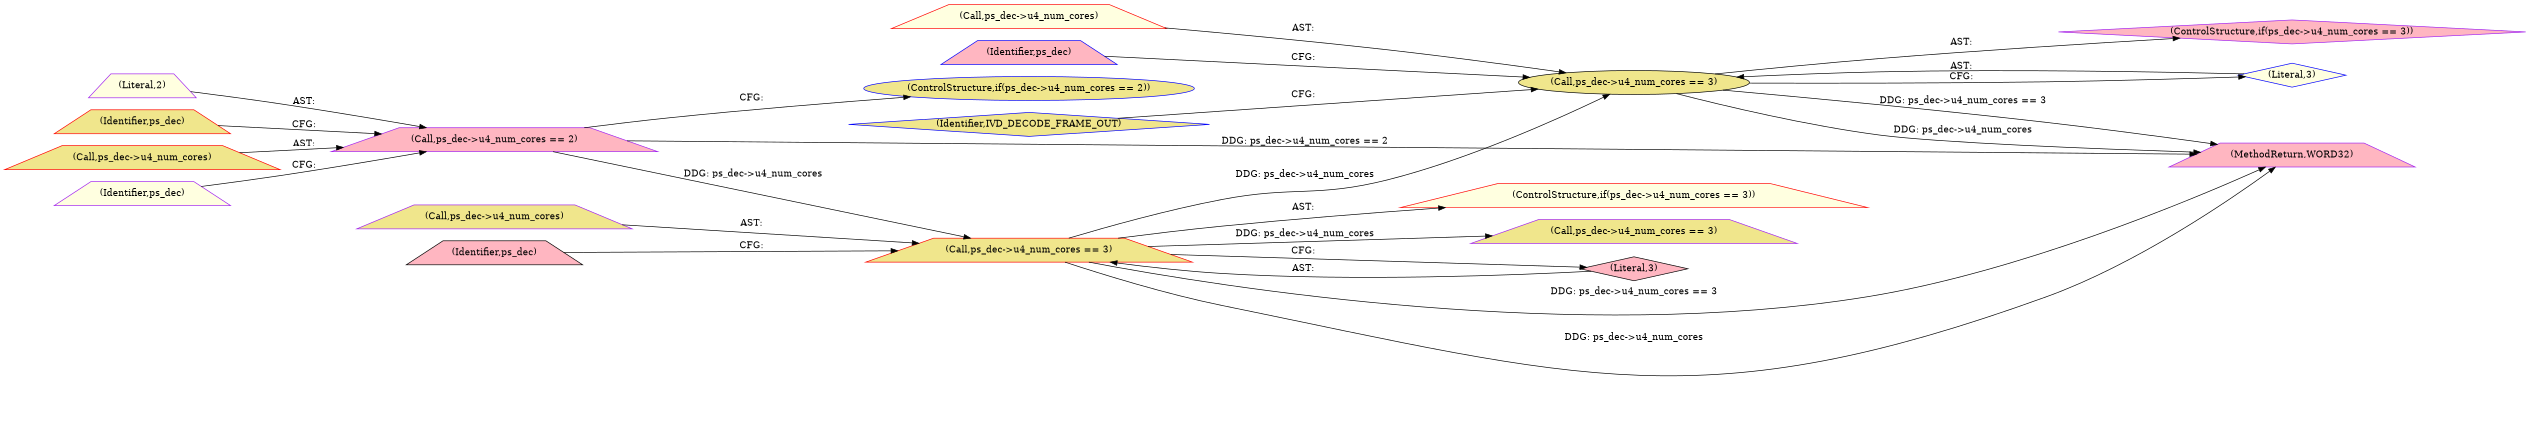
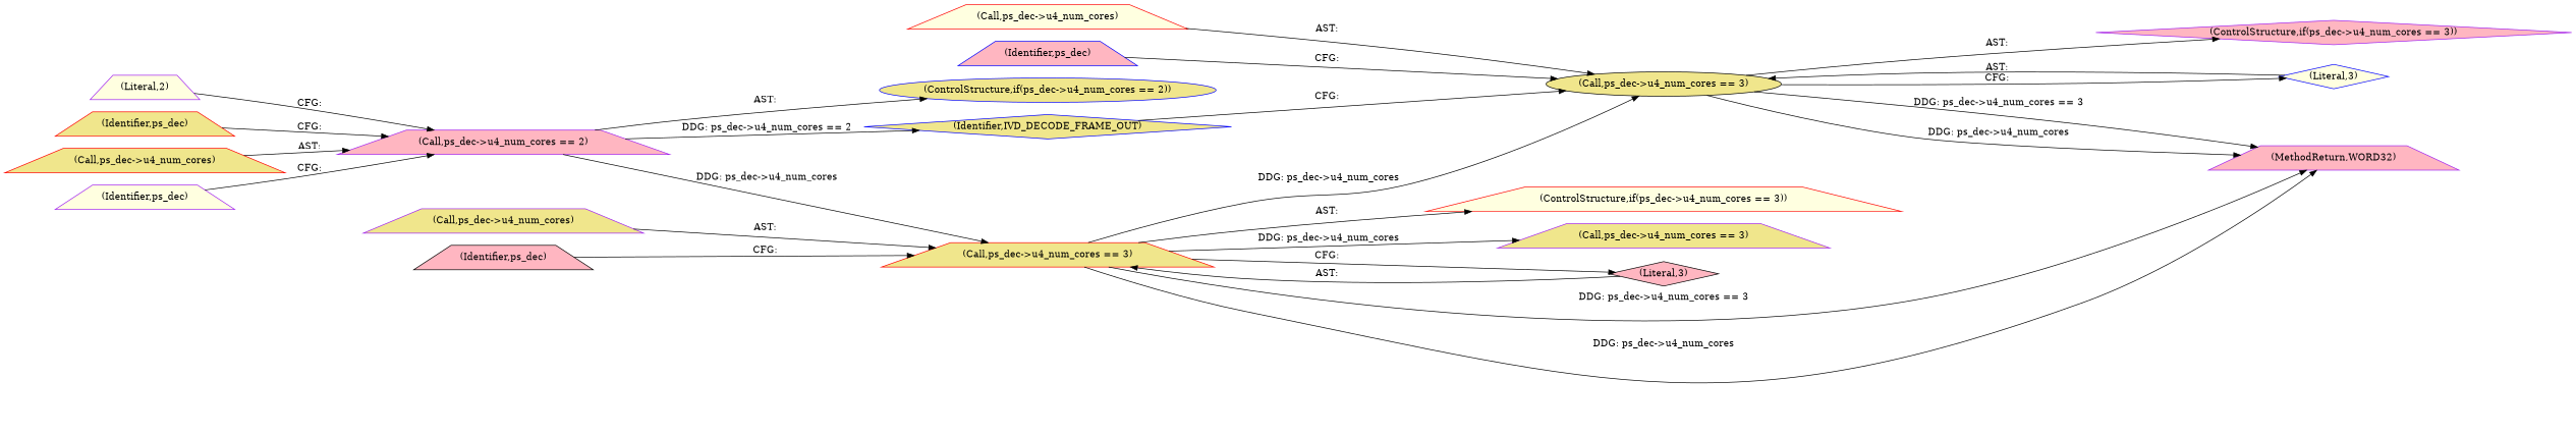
  digraph {
    rankdir=LR
    node [color=purple fillcolor=khaki shape=trapezium style=filled]
    n1 [color=black label="(Call,ps_dec->u4_num_cores == 3)" shape=ellipse]
    n2 [fillcolor=lightpink label="(ControlStructure,if(ps_dec->u4_num_cores == 3))" shape=diamond]
    n3 [fillcolor=lightpink label="(MethodReturn,WORD32)"]
    n4 [color=blue fillcolor=lightyellow label="(Literal,3)" shape=diamond]
    n5 [color=red label="(Call,ps_dec->u4_num_cores == 3)"]
    n6 [color=black fillcolor=lightpink label="(Literal,3)" shape=diamond]
    n7 [color=red fillcolor=lightyellow label="(ControlStructure,if(ps_dec->u4_num_cores == 3))"]
    n8 [label="(Call,ps_dec->u4_num_cores == 3)"]
    n9 [fillcolor=lightpink label="(Call,ps_dec->u4_num_cores == 2)"]
    n10 [color=blue label="(ControlStructure,if(ps_dec->u4_num_cores == 2))" shape=ellipse]
    n11 [fillcolor=lightyellow label="(Literal,2)"]
    n12 [color=red fillcolor=lightyellow label="(Call,ps_dec->u4_num_cores)"]
    n13 [color=blue label="(Identifier,IVD_DECODE_FRAME_OUT)" shape=diamond]
    n14 [label="(Call,ps_dec->u4_num_cores)"]
    n15 [color=black fillcolor=lightpink label="(Identifier,ps_dec)"]
    n16 [color=red label="(Identifier,ps_dec)"]
    n17 [color=red label="(Call,ps_dec->u4_num_cores)"]
    n18 [fillcolor=lightyellow label="(Identifier,ps_dec)"]
    n19 [color=blue fillcolor=lightpink label="(Identifier,ps_dec)"]
    n1 -> n2 [label="AST: "]
    n1 -> n3 [label="DDG: ps_dec->u4_num_cores == 3"]
    n1 -> n3 [label="DDG: ps_dec->u4_num_cores"]
    n1 -> n4 [label="CFG: "]
    n4 -> n1 [label="AST: "]
    n5 -> n1 [label="DDG: ps_dec->u4_num_cores"]
    n5 -> n3 [label="DDG: ps_dec->u4_num_cores == 3"]
    n5 -> n3 [label="DDG: ps_dec->u4_num_cores"]
    n5 -> n6 [label="CFG: "]
    n5 -> n7 [label="AST: "]
    n5 -> n8 [label="DDG: ps_dec->u4_num_cores"]
    n6 -> n5 [label="AST: "]
-   n9 -> n3 [label="DDG: ps_dec->u4_num_cores == 2"]
+   n9 -> n13 [label="DDG: ps_dec->u4_num_cores == 2"]
    n9 -> n5 [label="DDG: ps_dec->u4_num_cores"]
-   n9 -> n10 [label="CFG: "]
-   n11 -> n9 [label="AST: "]
+   n9 -> n10 [label="AST: "]
+   n11 -> n9 [label="CFG: "]
    n12 -> n1 [label="AST: "]
    n13 -> n1 [label="CFG: "]
    n14 -> n5 [label="AST: "]
    n15 -> n5 [label="CFG: "]
    n16 -> n9 [label="CFG: "]
    n17 -> n9 [label="AST: "]
    n18 -> n9 [label="CFG: "]
    n19 -> n1 [label="CFG: "]
  }
